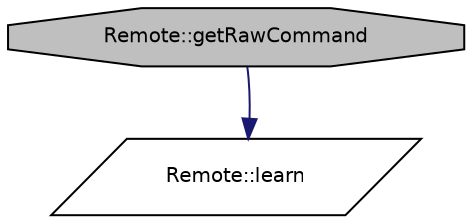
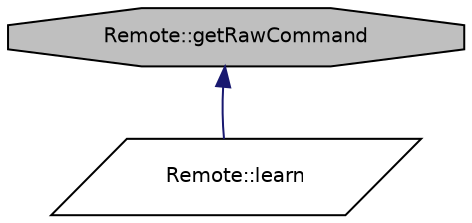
  digraph {
    rankdir=TB
    node [color=black fontname=Helvetica fontsize=10 style=filled]
    n1 [fillcolor=grey75 fontcolor=black height=0.2 label="Remote::getRawCommand" shape=octagon width=0.4]
    n2 [fillcolor=white height=0.2 label="Remote::learn" shape=parallelogram width=0.4]
-   n2 -> n1 [color=midnightblue dir=back fontname=Helvetica fontsize=10 labelfontname=Helvetica labelfontsize=10 style=solid]
+   n1 -> n2 [color=midnightblue dir=back fontname=Helvetica fontsize=10 labelfontname=Helvetica labelfontsize=10 style=solid]
  }
